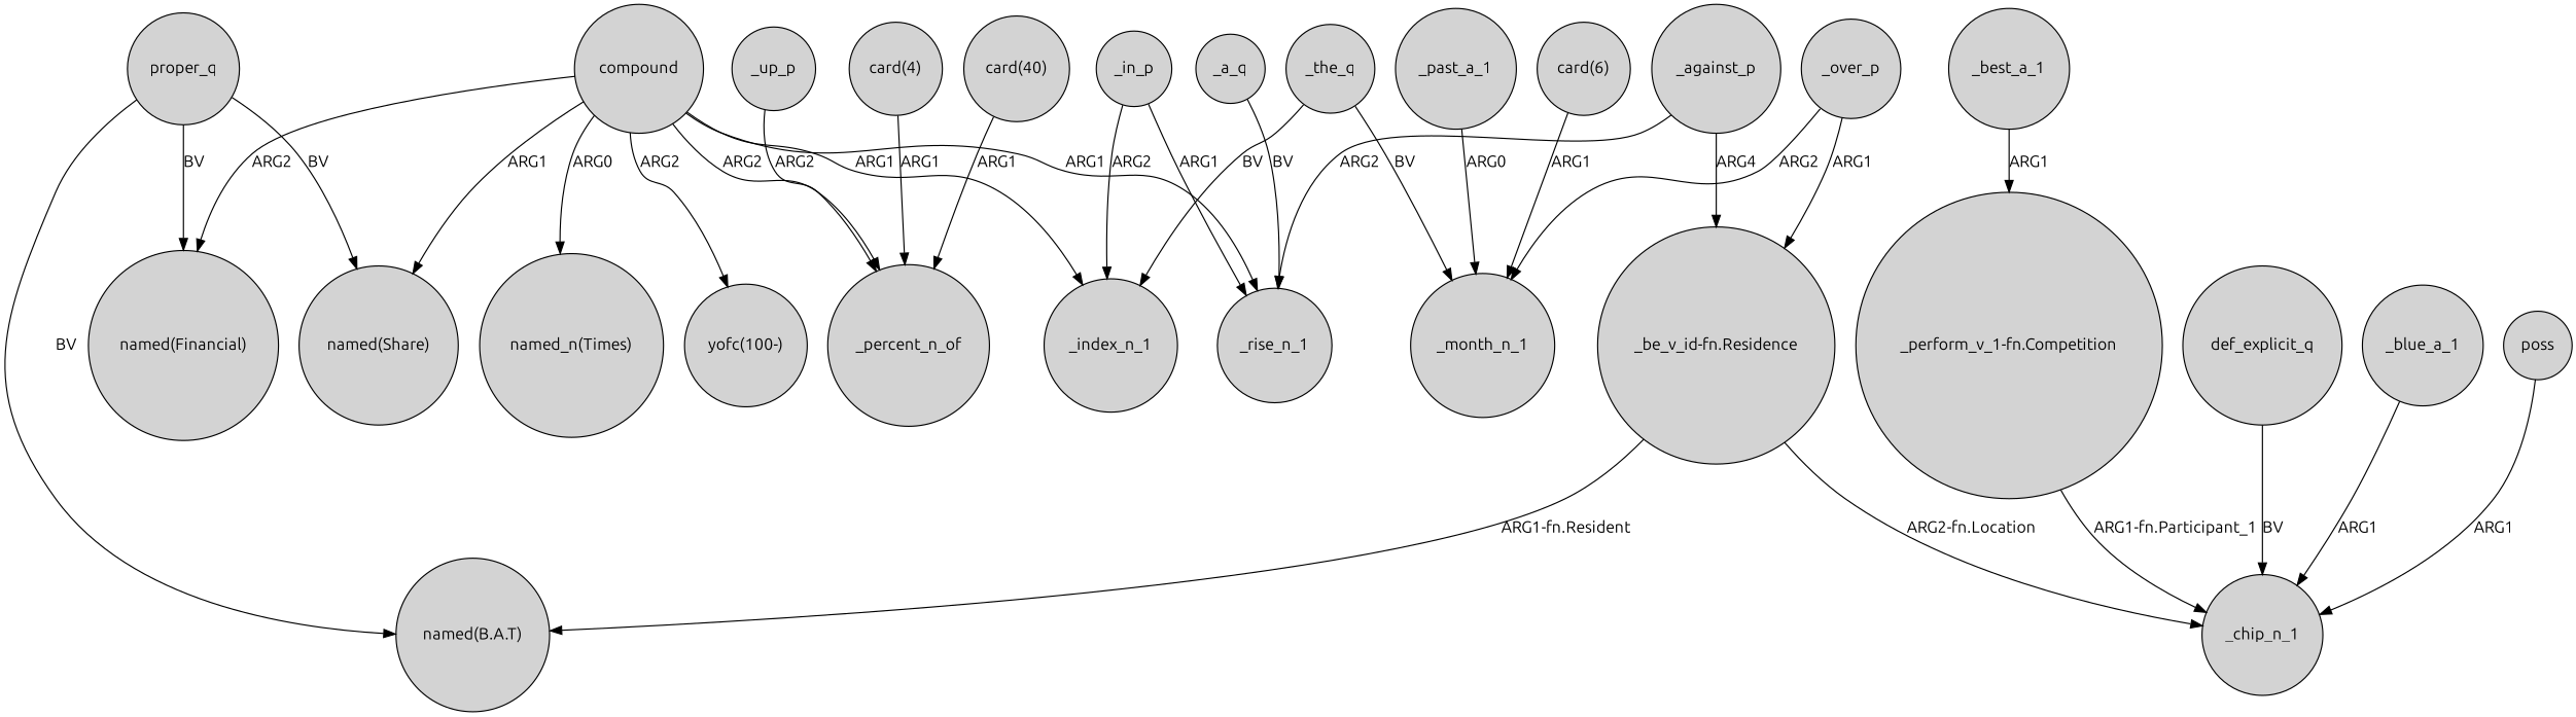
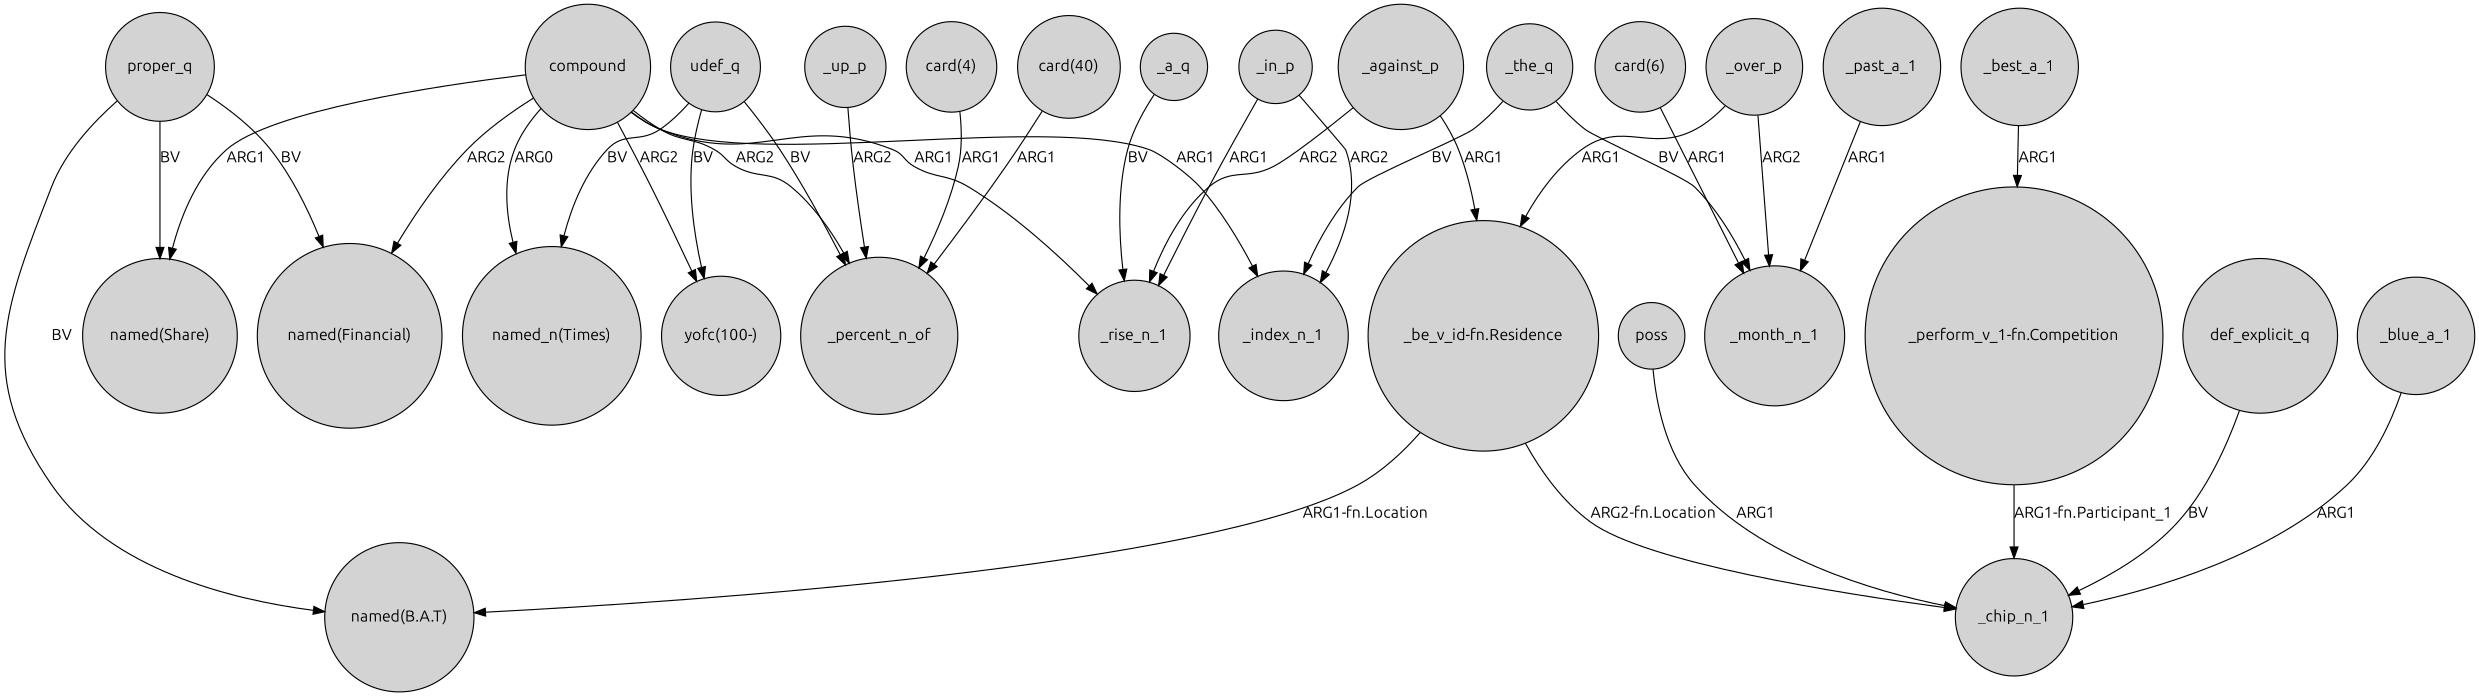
  digraph {
    fontname=Ubuntu
    node [fontname=Ubuntu shape=circle style=filled]
    edge [fontname=Ubuntu]
    "_perform_v_1-fn.Competition"
    _chip_n_1
    compound
    "named_n(Times)"
    _percent_n_of
    _rise_n_1
    "named(Share)"
    "yofc(100-)"
    "named(Financial)"
    _index_n_1
    _up_p
    "_be_v_id-fn.Residence"
    "named(B.A.T)"
    _a_q
    "card(4)"
    proper_q
    def_explicit_q
    _the_q
    _month_n_1
+   udef_q
    _past_a_1
    "card(40)"
    _in_p
    _against_p
    _over_p
    _blue_a_1
    _best_a_1
    poss
    "card(6)"
    "_perform_v_1-fn.Competition" -> _chip_n_1 [label="ARG1-fn.Participant_1"]
    compound -> "named_n(Times)" [label=ARG0]
    compound -> _percent_n_of [label=ARG2]
    compound -> _rise_n_1 [label=ARG1]
    compound -> "named(Share)" [label=ARG1]
    compound -> "yofc(100-)" [label=ARG2]
    compound -> "named(Financial)" [label=ARG2]
    compound -> _index_n_1 [label=ARG1]
    _up_p -> _percent_n_of [label=ARG2]
    "_be_v_id-fn.Residence" -> _chip_n_1 [label="ARG2-fn.Location"]
-   "_be_v_id-fn.Residence" -> "named(B.A.T)" [label="ARG1-fn.Resident"]
+   "_be_v_id-fn.Residence" -> "named(B.A.T)" [label="ARG1-fn.Location"]
    _a_q -> _rise_n_1 [label=BV]
    "card(4)" -> _percent_n_of [label=ARG1]
    proper_q -> "named(Share)" [label=BV]
    proper_q -> "named(Financial)" [label=BV]
    proper_q -> "named(B.A.T)" [label=BV]
    def_explicit_q -> _chip_n_1 [label=BV]
    _the_q -> _index_n_1 [label=BV]
    _the_q -> _month_n_1 [label=BV]
-   _past_a_1 -> _month_n_1 [label=ARG0]
+   udef_q -> "named_n(Times)" [label=BV]
+   udef_q -> _percent_n_of [label=BV]
+   udef_q -> "yofc(100-)" [label=BV]
+   _past_a_1 -> _month_n_1 [label=ARG1]
    "card(40)" -> _percent_n_of [label=ARG1]
    _in_p -> _rise_n_1 [label=ARG1]
    _in_p -> _index_n_1 [label=ARG2]
    _against_p -> _rise_n_1 [label=ARG2]
-   _against_p -> "_be_v_id-fn.Residence" [label=ARG4]
+   _against_p -> "_be_v_id-fn.Residence" [label=ARG1]
    _over_p -> "_be_v_id-fn.Residence" [label=ARG1]
    _over_p -> _month_n_1 [label=ARG2]
    _blue_a_1 -> _chip_n_1 [label=ARG1]
    _best_a_1 -> "_perform_v_1-fn.Competition" [label=ARG1]
    poss -> _chip_n_1 [label=ARG1]
    "card(6)" -> _month_n_1 [label=ARG1]
  }
